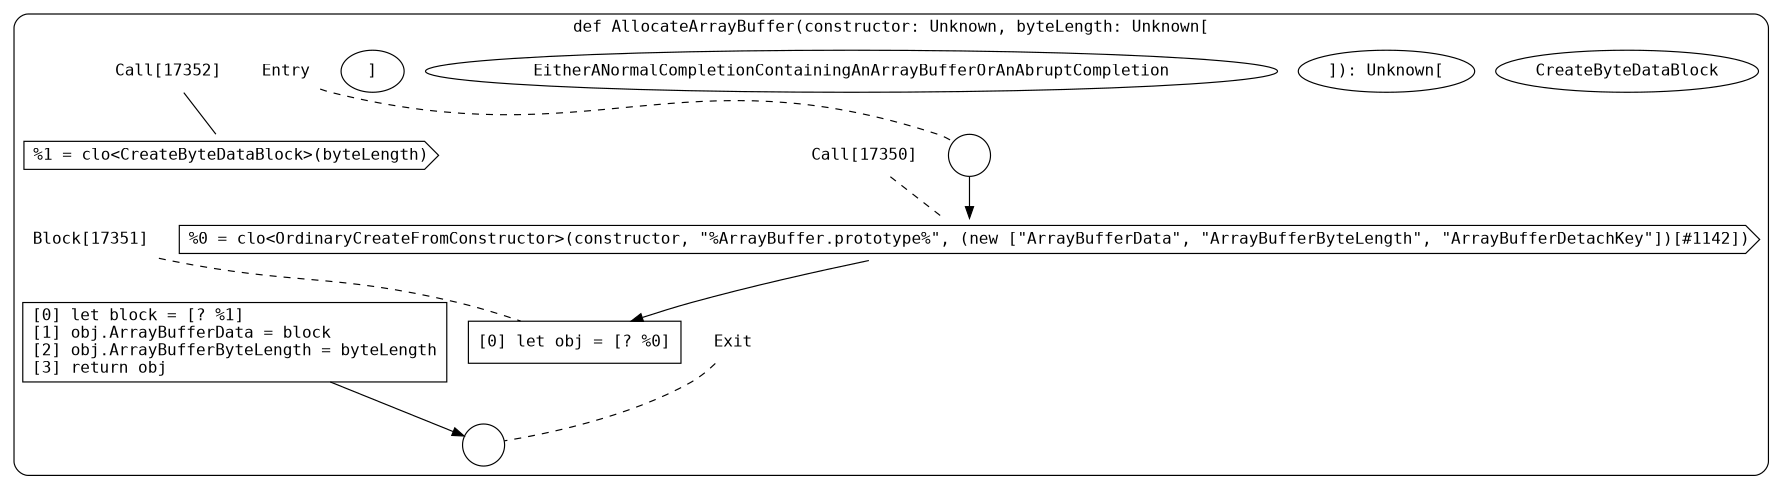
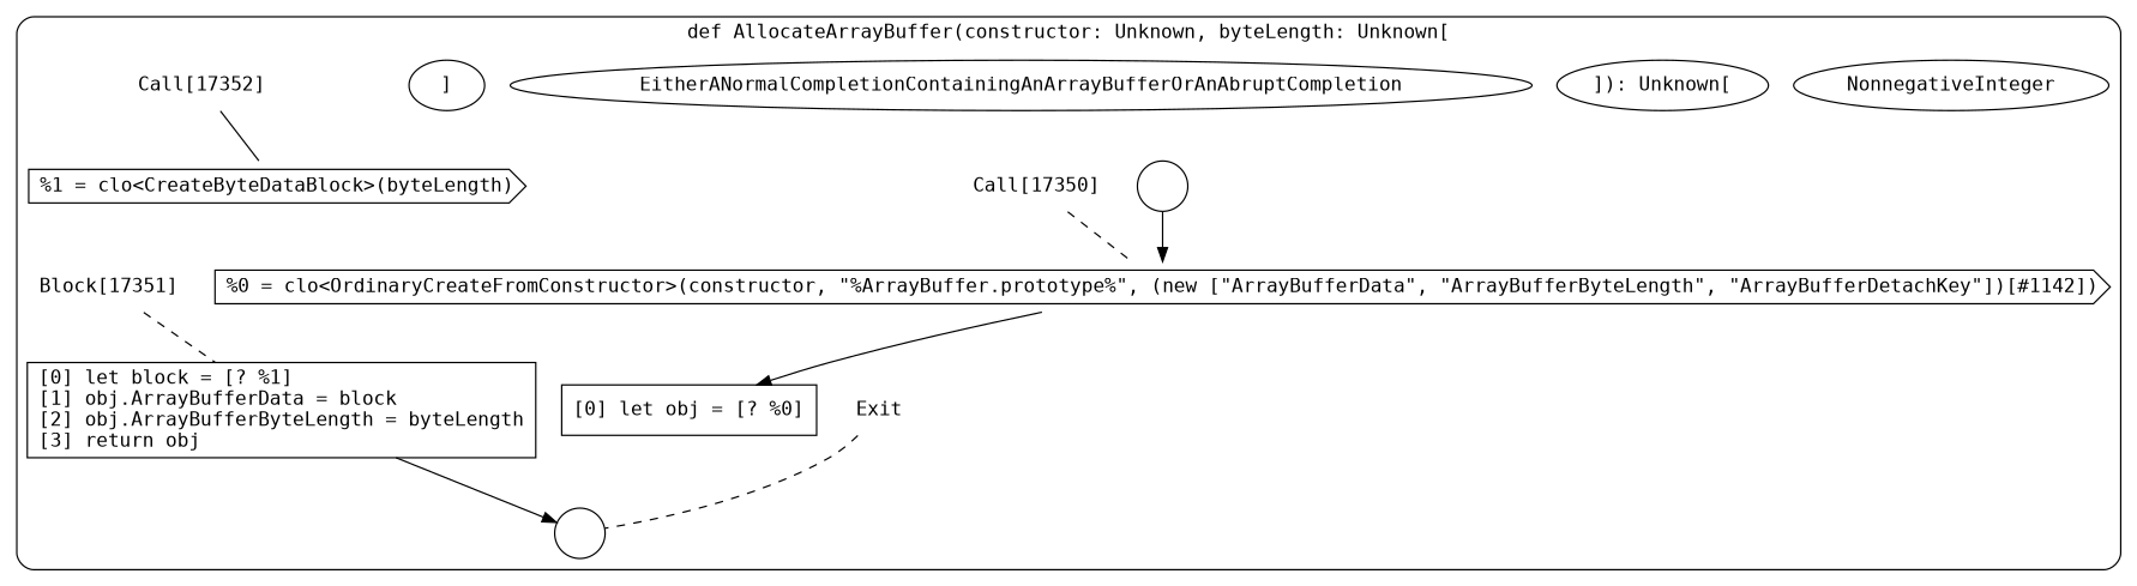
  digraph {
    fontname=Consolas
    node [fontname=Consolas shape=none]
    edge [arrowhead=none color=black fontname=Consolas style=dashed]
-   NonnegativeInteger [label=CreateByteDataBlock shape=""]
+   NonnegativeInteger [shape=""]
    "]): Unknown[" [shape=""]
    EitherANormalCompletionContainingAnArrayBufferOrAnAbruptCompletion [shape=""]
    "]" [shape=""]
-   n5 [label=<<font color="black">Entry</font>>]
    n6 [color=black fillcolor=white label=" " shape=circle style=filled]
    n7 [color=black fillcolor=white label=<<font color="black">%0 = clo&lt;OrdinaryCreateFromConstructor&gt;(constructor, &quot;%ArrayBuffer.prototype%&quot;, (new [&quot;ArrayBufferData&quot;, &quot;ArrayBufferByteLength&quot;, &quot;ArrayBufferDetachKey&quot;])[#1142])</font>> shape=cds style=filled]
    n8 [color=black fillcolor=white label=<<font color="black">[0] let obj = [? %0]<BR ALIGN="LEFT"/></font>> shape=box style=filled]
    n9 [label=<<font color="black">Exit</font>>]
    n10 [color=black fillcolor=white label=" " shape=circle style=filled]
    n11 [label=<<font color="black">Call[17350]</font>>]
    n12 [color=black fillcolor=white label=<<font color="black">%1 = clo&lt;CreateByteDataBlock&gt;(byteLength)</font>> shape=cds style=filled]
    n13 [label=<<font color="black">Block[17351]</font>>]
    n14 [color=black fillcolor=white label=<<font color="black">[0] let block = [? %1]<BR ALIGN="LEFT"/>[1] obj.ArrayBufferData = block<BR ALIGN="LEFT"/>[2] obj.ArrayBufferByteLength = byteLength<BR ALIGN="LEFT"/>[3] return obj<BR ALIGN="LEFT"/></font>> shape=box style=filled]
    n15 [label=<<font color="black">Call[17352]</font>>]
    subgraph cluster_1 {
      label="def AllocateArrayBuffer(constructor: Unknown, byteLength: Unknown["
      style=rounded
      NonnegativeInteger
      "]): Unknown["
      EitherANormalCompletionContainingAnArrayBufferOrAnAbruptCompletion
      "]"
-     n5
      n6
      n7
      n8
      n9
      n10
      n11
      n12
      n13
      n14
      n15
    }
-   n5 -> n6
    n6 -> n7 [arrowhead="" style=""]
    n7 -> n8 [arrowhead="" style=""]
    n9 -> n10
    n11 -> n7
-   n13 -> n8
+   n13 -> n14
    n14 -> n10 [arrowhead="" style=""]
    n15 -> n12 [style=solid]
  }
